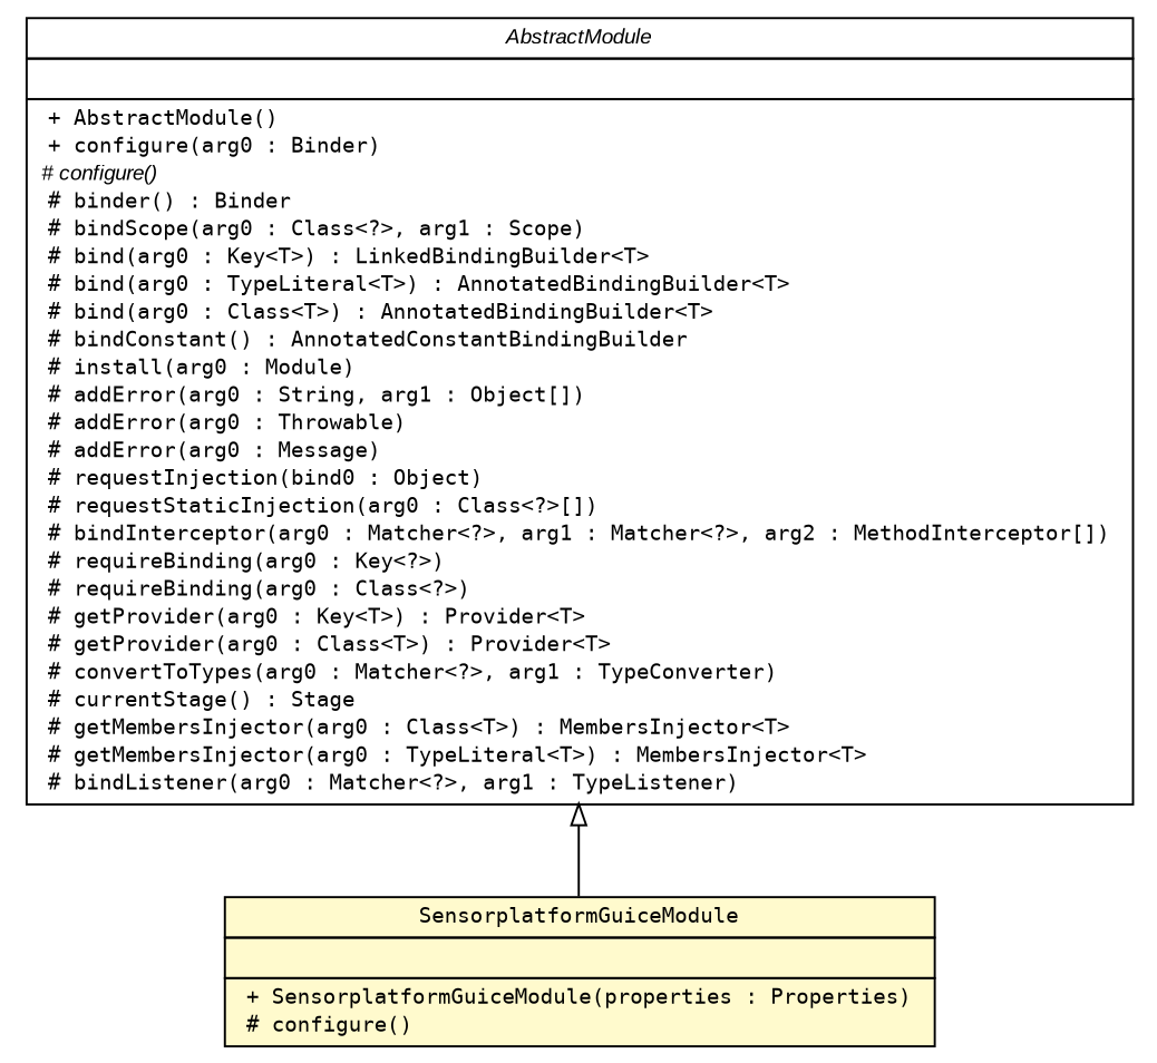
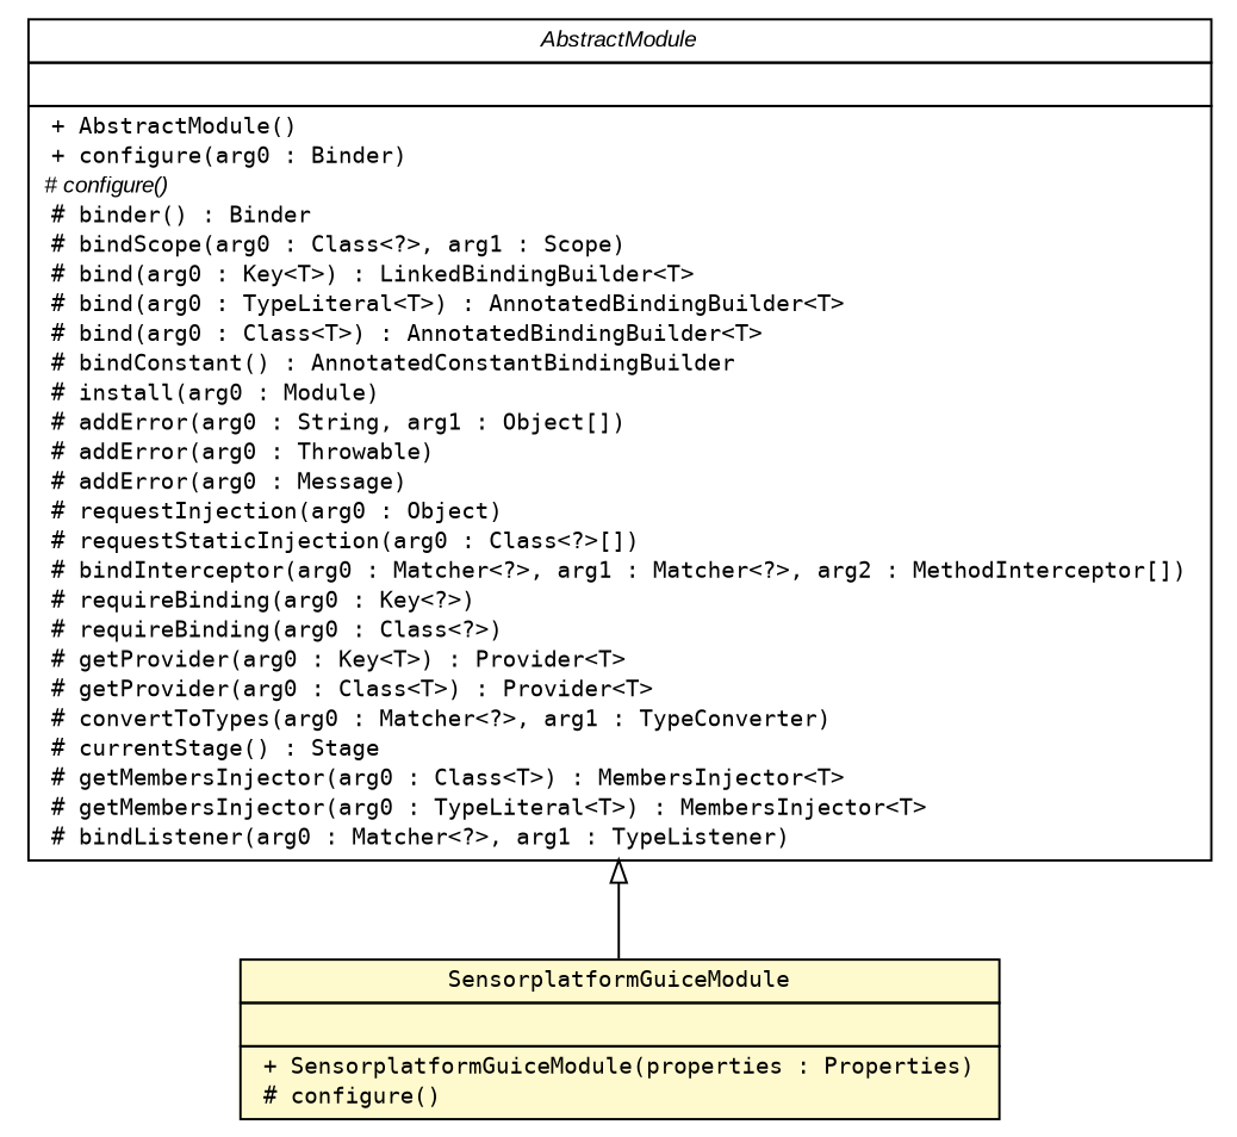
  digraph {
    nodesep=0.25
    ranksep=0.5
    fontname="DejaVu Sans Mono"
    node [fontcolor=black fontname="DejaVu Sans Mono" fontsize=10.0 shape=plaintext]
    n1 [label=<<table title="de.fhg.fit.biomos.sensorplatform.guice.SensorplatformGuiceModule" border="0" cellborder="1" cellspacing="0" cellpadding="2" port="p" bgcolor="lemonChiffon" href="./SensorplatformGuiceModule.html"> 		<tr><td><table border="0" cellspacing="0" cellpadding="1"> <tr><td align="center" balign="center"> SensorplatformGuiceModule </td></tr> 		</table></td></tr> 		<tr><td><table border="0" cellspacing="0" cellpadding="1"> <tr><td align="left" balign="left">  </td></tr> 		</table></td></tr> 		<tr><td><table border="0" cellspacing="0" cellpadding="1"> <tr><td align="left" balign="left"> + SensorplatformGuiceModule(properties : Properties) </td></tr> <tr><td align="left" balign="left"> # configure() </td></tr> 		</table></td></tr> 		</table>>]
-   n2 [label=<<table title="com.google.inject.AbstractModule" border="0" cellborder="1" cellspacing="0" cellpadding="2" port="p" href="http://java.sun.com/j2se/1.4.2/docs/api/com/google/inject/AbstractModule.html"> 		<tr><td><table border="0" cellspacing="0" cellpadding="1"> <tr><td align="center" balign="center"><font face="arial italic"> AbstractModule </font></td></tr> 		</table></td></tr> 		<tr><td><table border="0" cellspacing="0" cellpadding="1"> <tr><td align="left" balign="left">  </td></tr> 		</table></td></tr> 		<tr><td><table border="0" cellspacing="0" cellpadding="1"> <tr><td align="left" balign="left"> + AbstractModule() </td></tr> <tr><td align="left" balign="left"> + configure(arg0 : Binder) </td></tr> <tr><td align="left" balign="left"><font face="arial italic" point-size="10.0"> # configure() </font></td></tr> <tr><td align="left" balign="left"> # binder() : Binder </td></tr> <tr><td align="left" balign="left"> # bindScope(arg0 : Class&lt;?&gt;, arg1 : Scope) </td></tr> <tr><td align="left" balign="left"> # bind(arg0 : Key&lt;T&gt;) : LinkedBindingBuilder&lt;T&gt; </td></tr> <tr><td align="left" balign="left"> # bind(arg0 : TypeLiteral&lt;T&gt;) : AnnotatedBindingBuilder&lt;T&gt; </td></tr> <tr><td align="left" balign="left"> # bind(arg0 : Class&lt;T&gt;) : AnnotatedBindingBuilder&lt;T&gt; </td></tr> <tr><td align="left" balign="left"> # bindConstant() : AnnotatedConstantBindingBuilder </td></tr> <tr><td align="left" balign="left"> # install(arg0 : Module) </td></tr> <tr><td align="left" balign="left"> # addError(arg0 : String, arg1 : Object[]) </td></tr> <tr><td align="left" balign="left"> # addError(arg0 : Throwable) </td></tr> <tr><td align="left" balign="left"> # addError(arg0 : Message) </td></tr> <tr><td align="left" balign="left"> # requestInjection(bind0 : Object) </td></tr> <tr><td align="left" balign="left"> # requestStaticInjection(arg0 : Class&lt;?&gt;[]) </td></tr> <tr><td align="left" balign="left"> # bindInterceptor(arg0 : Matcher&lt;?&gt;, arg1 : Matcher&lt;?&gt;, arg2 : MethodInterceptor[]) </td></tr> <tr><td align="left" balign="left"> # requireBinding(arg0 : Key&lt;?&gt;) </td></tr> <tr><td align="left" balign="left"> # requireBinding(arg0 : Class&lt;?&gt;) </td></tr> <tr><td align="left" balign="left"> # getProvider(arg0 : Key&lt;T&gt;) : Provider&lt;T&gt; </td></tr> <tr><td align="left" balign="left"> # getProvider(arg0 : Class&lt;T&gt;) : Provider&lt;T&gt; </td></tr> <tr><td align="left" balign="left"> # convertToTypes(arg0 : Matcher&lt;?&gt;, arg1 : TypeConverter) </td></tr> <tr><td align="left" balign="left"> # currentStage() : Stage </td></tr> <tr><td align="left" balign="left"> # getMembersInjector(arg0 : Class&lt;T&gt;) : MembersInjector&lt;T&gt; </td></tr> <tr><td align="left" balign="left"> # getMembersInjector(arg0 : TypeLiteral&lt;T&gt;) : MembersInjector&lt;T&gt; </td></tr> <tr><td align="left" balign="left"> # bindListener(arg0 : Matcher&lt;?&gt;, arg1 : TypeListener) </td></tr> 		</table></td></tr> 		</table>>]
+   n2 [label=<<table title="com.google.inject.AbstractModule" border="0" cellborder="1" cellspacing="0" cellpadding="2" port="p" href="http://java.sun.com/j2se/1.4.2/docs/api/com/google/inject/AbstractModule.html"> 		<tr><td><table border="0" cellspacing="0" cellpadding="1"> <tr><td align="center" balign="center"><font face="arial italic"> AbstractModule </font></td></tr> 		</table></td></tr> 		<tr><td><table border="0" cellspacing="0" cellpadding="1"> <tr><td align="left" balign="left">  </td></tr> 		</table></td></tr> 		<tr><td><table border="0" cellspacing="0" cellpadding="1"> <tr><td align="left" balign="left"> + AbstractModule() </td></tr> <tr><td align="left" balign="left"> + configure(arg0 : Binder) </td></tr> <tr><td align="left" balign="left"><font face="arial italic" point-size="10.0"> # configure() </font></td></tr> <tr><td align="left" balign="left"> # binder() : Binder </td></tr> <tr><td align="left" balign="left"> # bindScope(arg0 : Class&lt;?&gt;, arg1 : Scope) </td></tr> <tr><td align="left" balign="left"> # bind(arg0 : Key&lt;T&gt;) : LinkedBindingBuilder&lt;T&gt; </td></tr> <tr><td align="left" balign="left"> # bind(arg0 : TypeLiteral&lt;T&gt;) : AnnotatedBindingBuilder&lt;T&gt; </td></tr> <tr><td align="left" balign="left"> # bind(arg0 : Class&lt;T&gt;) : AnnotatedBindingBuilder&lt;T&gt; </td></tr> <tr><td align="left" balign="left"> # bindConstant() : AnnotatedConstantBindingBuilder </td></tr> <tr><td align="left" balign="left"> # install(arg0 : Module) </td></tr> <tr><td align="left" balign="left"> # addError(arg0 : String, arg1 : Object[]) </td></tr> <tr><td align="left" balign="left"> # addError(arg0 : Throwable) </td></tr> <tr><td align="left" balign="left"> # addError(arg0 : Message) </td></tr> <tr><td align="left" balign="left"> # requestInjection(arg0 : Object) </td></tr> <tr><td align="left" balign="left"> # requestStaticInjection(arg0 : Class&lt;?&gt;[]) </td></tr> <tr><td align="left" balign="left"> # bindInterceptor(arg0 : Matcher&lt;?&gt;, arg1 : Matcher&lt;?&gt;, arg2 : MethodInterceptor[]) </td></tr> <tr><td align="left" balign="left"> # requireBinding(arg0 : Key&lt;?&gt;) </td></tr> <tr><td align="left" balign="left"> # requireBinding(arg0 : Class&lt;?&gt;) </td></tr> <tr><td align="left" balign="left"> # getProvider(arg0 : Key&lt;T&gt;) : Provider&lt;T&gt; </td></tr> <tr><td align="left" balign="left"> # getProvider(arg0 : Class&lt;T&gt;) : Provider&lt;T&gt; </td></tr> <tr><td align="left" balign="left"> # convertToTypes(arg0 : Matcher&lt;?&gt;, arg1 : TypeConverter) </td></tr> <tr><td align="left" balign="left"> # currentStage() : Stage </td></tr> <tr><td align="left" balign="left"> # getMembersInjector(arg0 : Class&lt;T&gt;) : MembersInjector&lt;T&gt; </td></tr> <tr><td align="left" balign="left"> # getMembersInjector(arg0 : TypeLiteral&lt;T&gt;) : MembersInjector&lt;T&gt; </td></tr> <tr><td align="left" balign="left"> # bindListener(arg0 : Matcher&lt;?&gt;, arg1 : TypeListener) </td></tr> 		</table></td></tr> 		</table>>]
    n2 -> n1 [arrowtail=empty dir=back fontname="DejaVu Sans Mono" fontsize=10 headport=p labelfontname=arial labelfontsize=10 tailport=p]
  }
